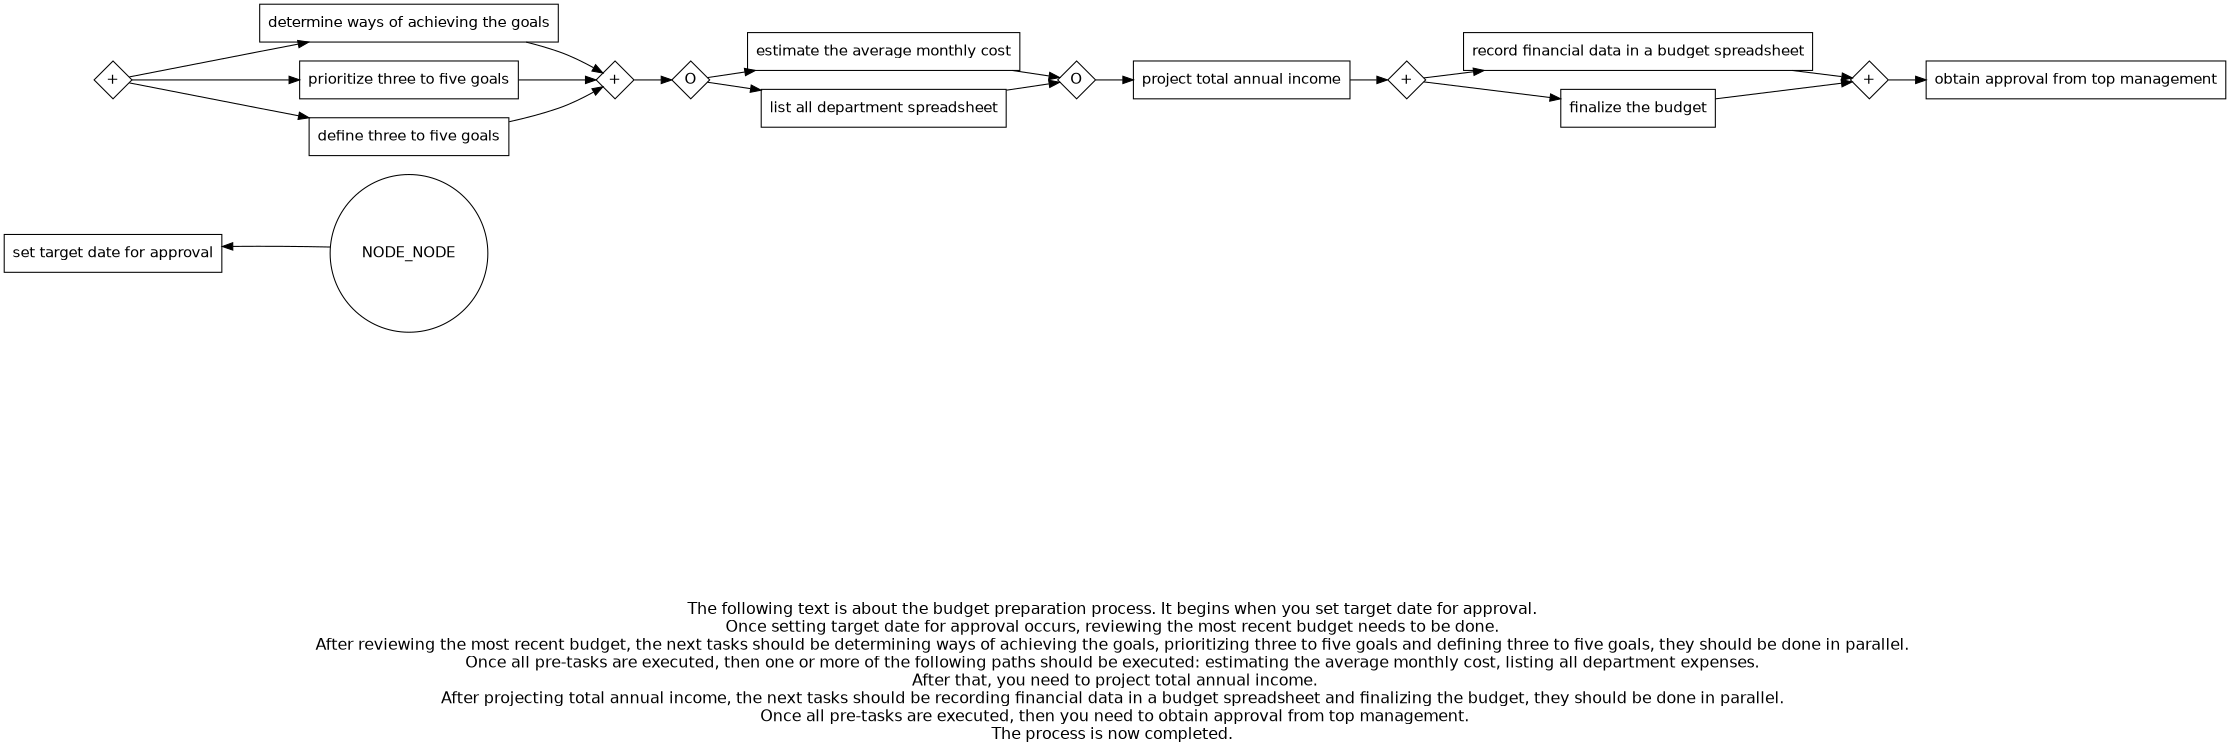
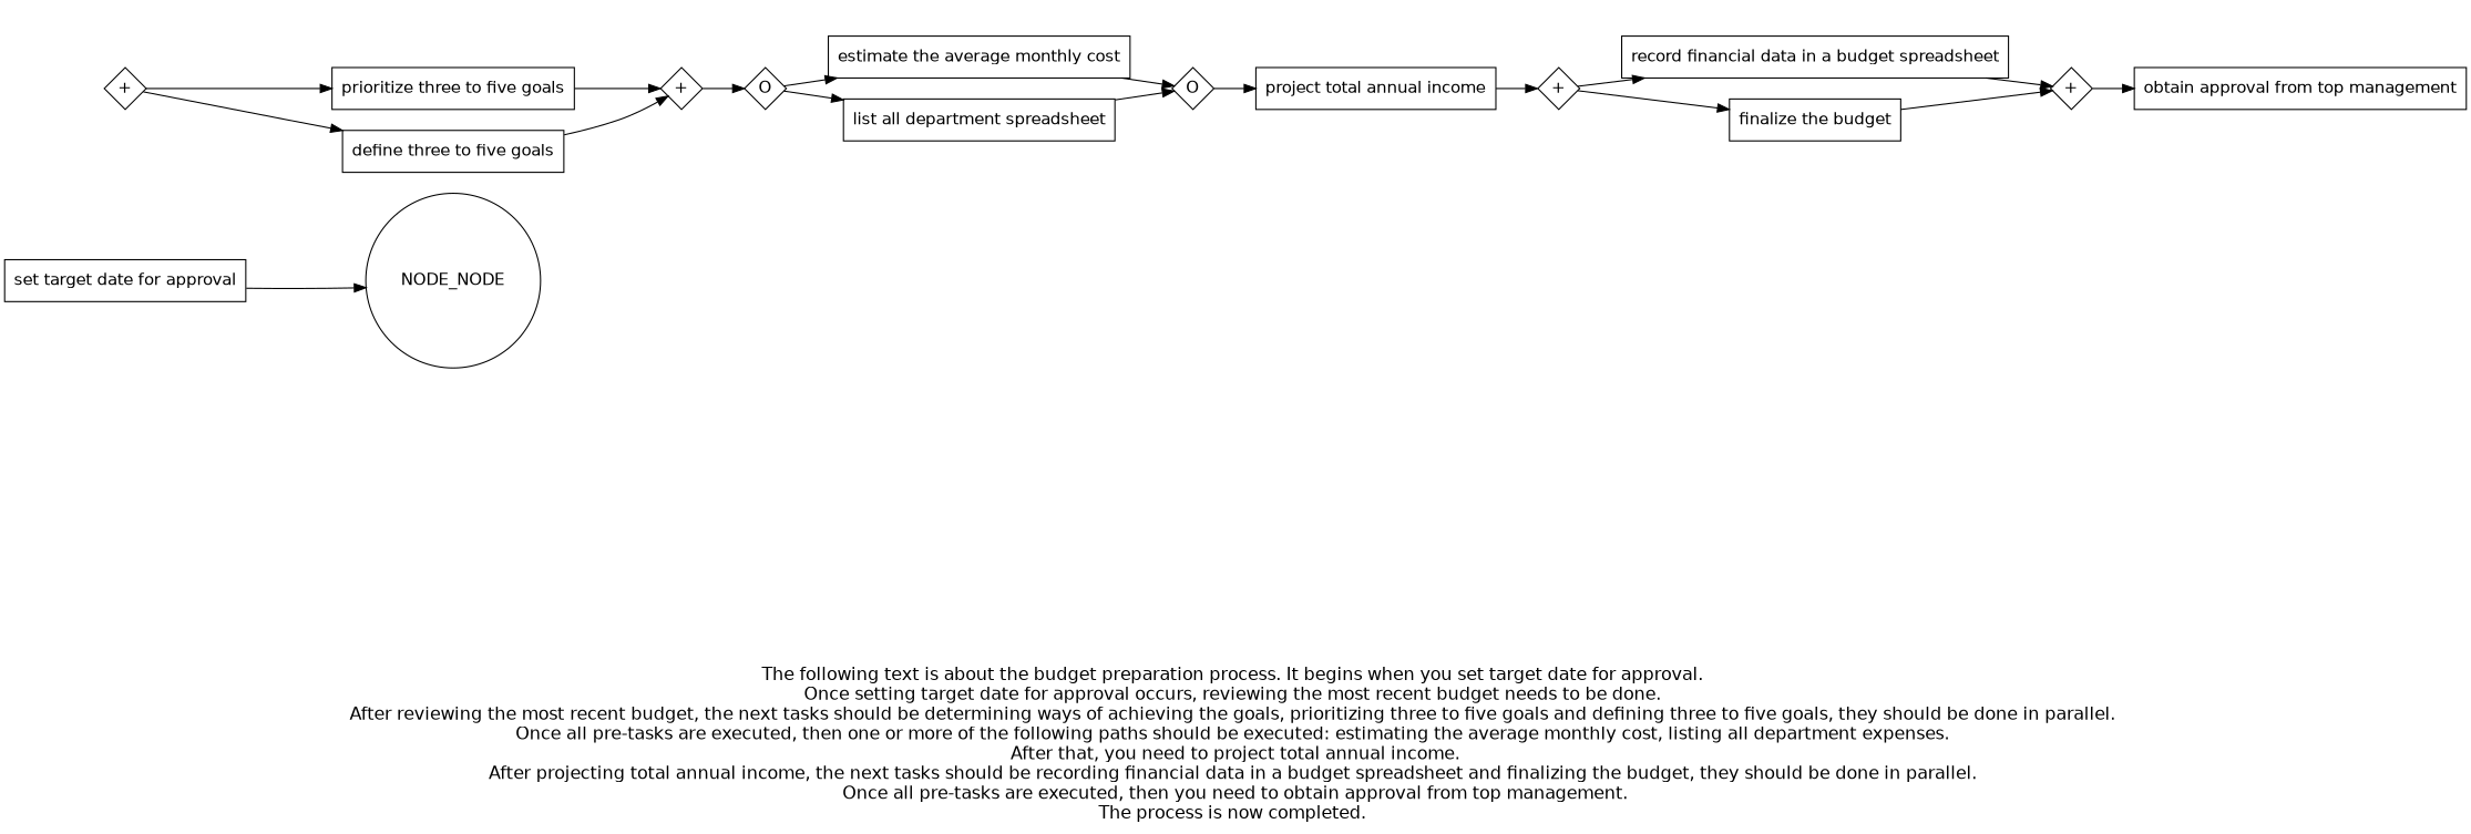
  digraph {
    fontname="DejaVu Sans"
    fontsize=15
    label="\n\n\nThe following text is about the budget preparation process. It begins when you set target date for approval. \nOnce setting target date for approval occurs, reviewing the most recent budget needs to be done. \nAfter reviewing the most recent budget, the next tasks should be determining ways of achieving the goals, prioritizing three to five goals and defining three to five goals, they should be done in parallel. \nOnce all pre-tasks are executed, then one or more of the following paths should be executed: estimating the average monthly cost, listing all department expenses. \nAfter that, you need to project total annual income.\nAfter projecting total annual income, the next tasks should be recording financial data in a budget spreadsheet and finalizing the budget, they should be done in parallel. \nOnce all pre-tasks are executed, then you need to obtain approval from top management.\nThe process is now completed. \n"
    rankdir=LR
    node [fontname="DejaVu Sans" shape=box]
    edge [fontname="DejaVu Sans"]
    "set target date for approval"
    n2 [fixedsize=true label="+" shape=diamond width=0.5]
-   "determine ways of achieving the goals"
    "prioritize three to five goals"
    "define three to five goals"
    n6 [fixedsize=true label="+" shape=diamond width=0.5]
    n7 [fixedsize=true label=O shape=diamond width=0.5]
    "estimate the average monthly cost"
    n9 [label="list all department spreadsheet"]
    n10 [fixedsize=true label=O shape=diamond width=0.5]
    "project total annual income"
    n12 [fixedsize=true label="+" shape=diamond width=0.5]
    "record financial data in a budget spreadsheet"
    "finalize the budget"
    n15 [fixedsize=true label="+" shape=diamond width=0.5]
    "obtain approval from top management"
    n17 [label=NODE_NODE shape=circle width=0.3]
    subgraph sub_1 {
      "set target date for approval"
      n2
-     "determine ways of achieving the goals"
      "prioritize three to five goals"
      "define three to five goals"
      n6
      n7
      "estimate the average monthly cost"
      n9
      n10
      "project total annual income"
      n12
      "record financial data in a budget spreadsheet"
      "finalize the budget"
      n15
      "obtain approval from top management"
    }
-   n2 -> "determine ways of achieving the goals"
    n2 -> "prioritize three to five goals"
    n2 -> "define three to five goals"
-   "determine ways of achieving the goals" -> n6
    "prioritize three to five goals" -> n6
    "define three to five goals" -> n6
    n6 -> n7
    n7 -> "estimate the average monthly cost"
    n7 -> n9
    "estimate the average monthly cost" -> n10
    n9 -> n10
    n10 -> "project total annual income"
    "project total annual income" -> n12
    n12 -> "record financial data in a budget spreadsheet"
    n12 -> "finalize the budget"
    "record financial data in a budget spreadsheet" -> n15
    "finalize the budget" -> n15
    n15 -> "obtain approval from top management"
-   n17 -> "set target date for approval"
+   "set target date for approval" -> n17
  }
